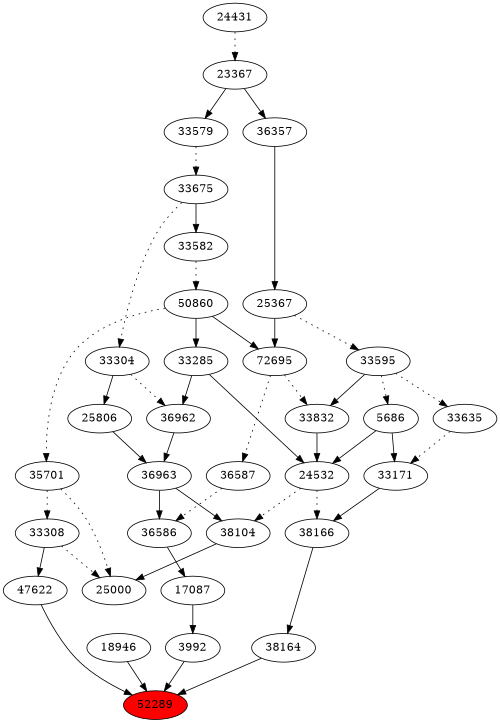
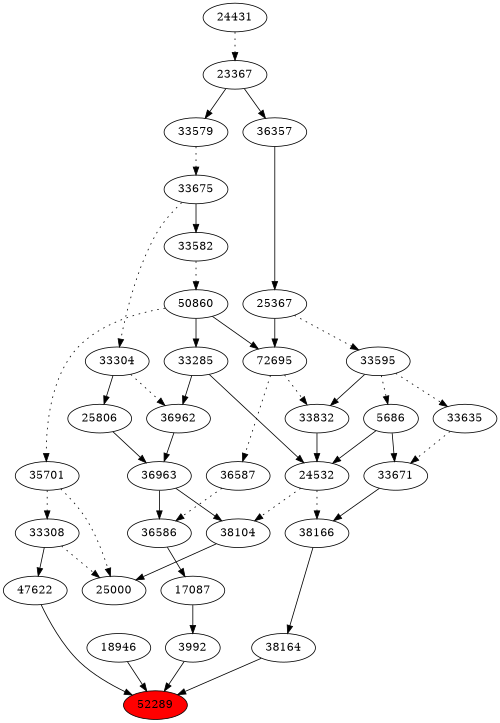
  strict digraph {
    edge [style=solid]
    n1 [fillcolor=red label=52289 style=filled]
    n2 [label=38164]
    n3 [label=18946]
    n4 [label=47622]
    n5 [label=3992]
    n6 [label=38166]
    n7 [label=25000]
    n8 [label=33308]
    n9 [label=17087]
    n10 [label=24532]
    n11 [label=38104]
-   n12 [label=33171]
+   n12 [label=33671]
    n13 [label=35701]
    n14 [label=36586]
    n15 [label=33285]
    n16 [label=36962]
    n17 [label=36963]
    n18 [label=5686]
    n19 [label=33832]
    n20 [label=33635]
    n21 [label=50860]
    n22 [label=72695]
    n23 [label=36587]
    n24 [label=33595]
    n25 [label=25806]
    n26 [label=33582]
    n27 [label=25367]
    n28 [label=33304]
    n29 [label=33675]
    n30 [label=36357]
    n31 [label=33579]
    n32 [label=23367]
    n33 [label=24431]
    n2 -> n1
    n3 -> n1
    n4 -> n1
    n5 -> n1
    n6 -> n2
    n8 -> n4
    n8 -> n7 [style=dotted]
    n9 -> n5
    n10 -> n6 [style=dotted]
    n10 -> n11 [style=dotted]
    n11 -> n7
    n12 -> n6
    n13 -> n7 [style=dotted]
    n13 -> n8 [style=dotted]
    n14 -> n9
    n15 -> n10
    n15 -> n16
    n16 -> n17
    n17 -> n11
    n17 -> n14
    n18 -> n10
    n18 -> n12
    n19 -> n10
    n20 -> n12 [style=dotted]
    n21 -> n13 [style=dotted]
    n21 -> n15
    n21 -> n22
    n22 -> n19 [style=dotted]
    n22 -> n23 [style=dotted]
    n23 -> n14 [style=dotted]
    n24 -> n18 [style=dotted]
    n24 -> n19
    n24 -> n20 [style=dotted]
    n25 -> n17
    n26 -> n21 [style=dotted]
    n27 -> n22
    n27 -> n24 [style=dotted]
    n28 -> n16 [style=dotted]
    n28 -> n25
    n29 -> n26
    n29 -> n28 [style=dotted]
    n30 -> n27
    n31 -> n29 [style=dotted]
    n32 -> n30
    n32 -> n31
    n33 -> n32 [style=dotted]
  }
